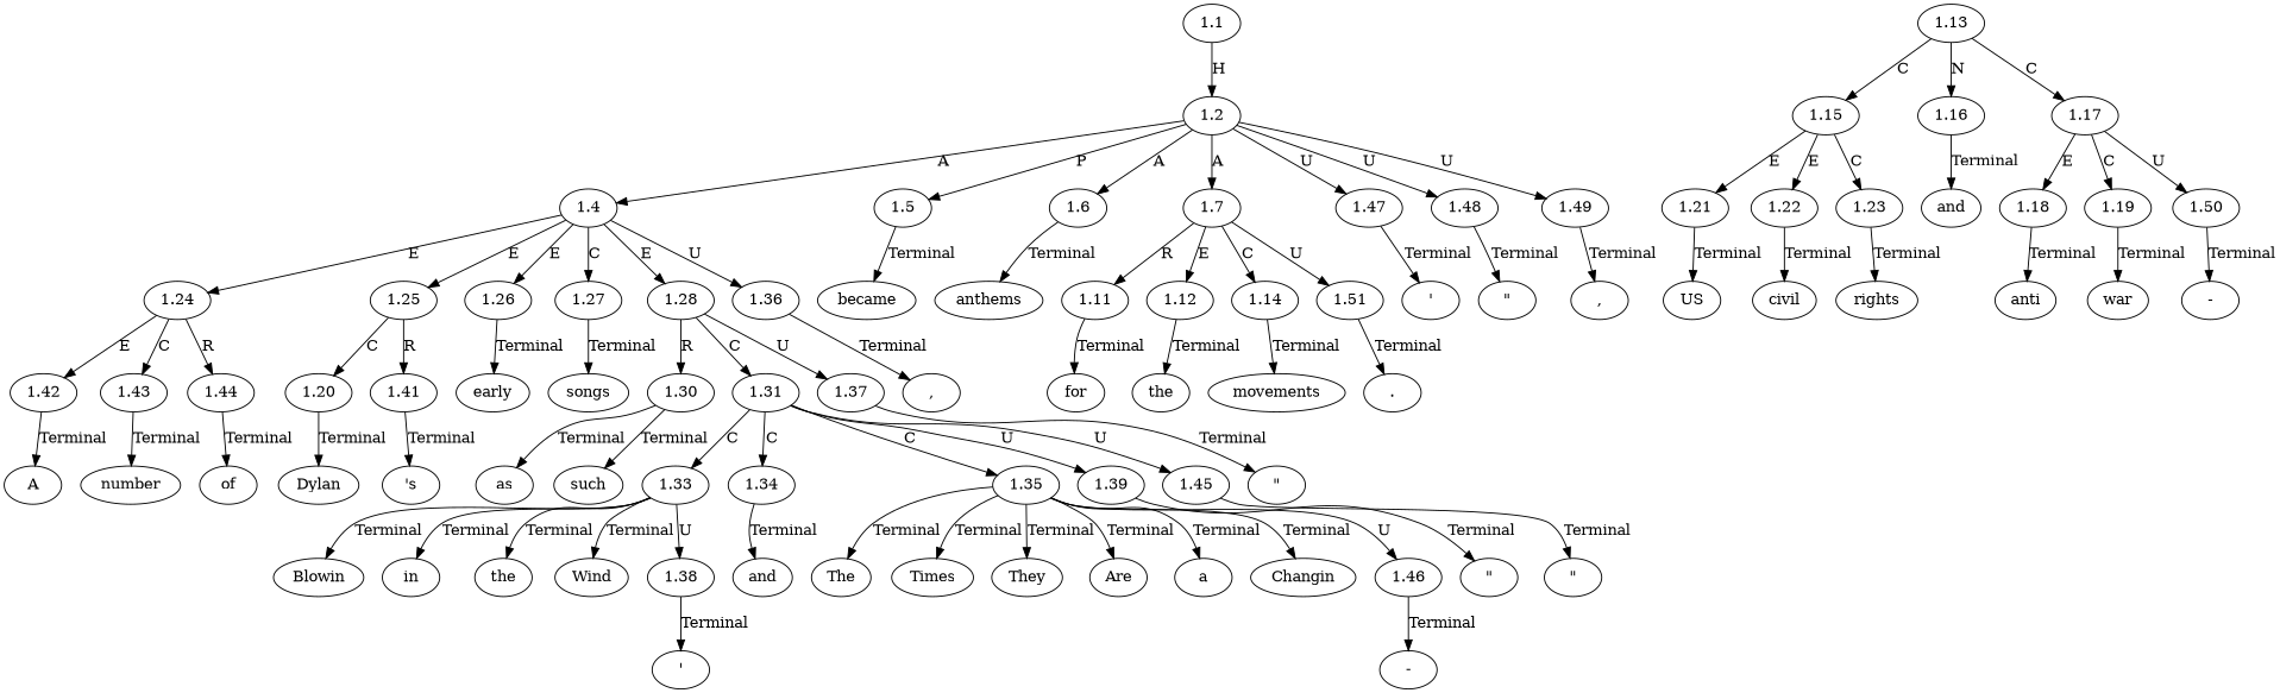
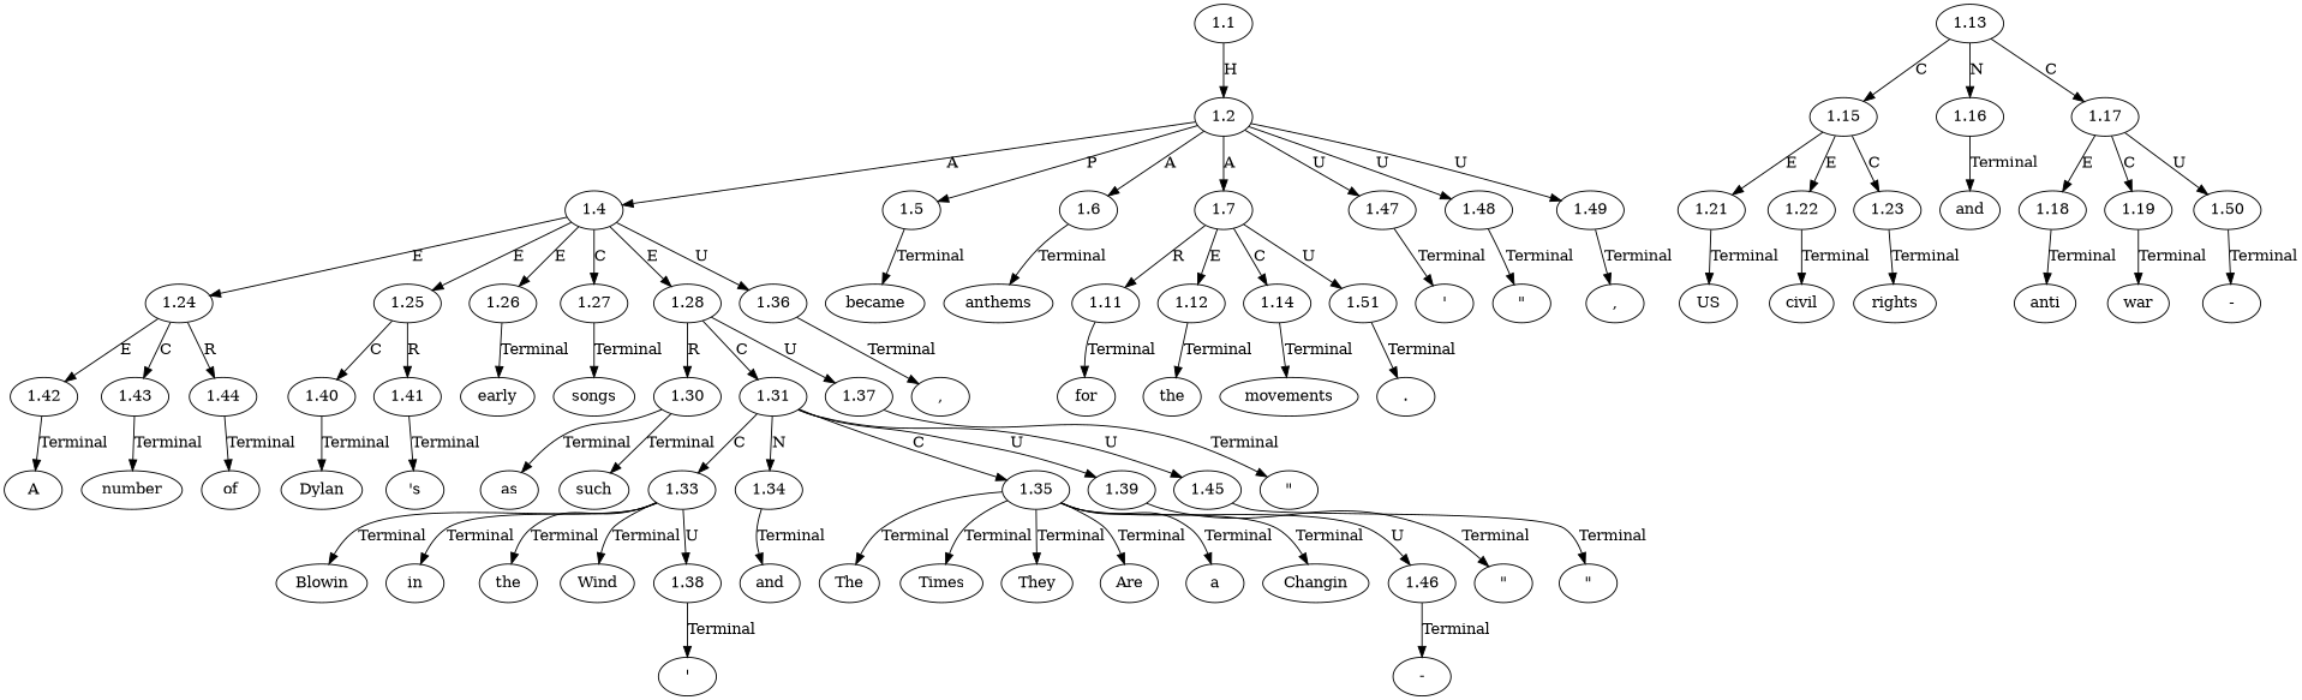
  digraph {
    node [ordering=out]
    edge [ordering=out]
    n1 [label=A]
    n2 [label=as]
    n3 [label="\""]
    n4 [label=Blowin]
    n5 [label="'"]
    n6 [label=in]
    n7 [label=the]
    n8 [label=Wind]
    n9 [label="\""]
    n10 [label=and]
    n11 [label="\""]
    n12 [label=number]
    n13 [label=The]
    n14 [label=Times]
    n15 [label=They]
    n16 [label=Are]
    n17 [label=a]
    n18 [label="-"]
    n19 [label=Changin]
    n20 [label="'"]
    n21 [label="\""]
    n22 [label=","]
    n23 [label=of]
    n24 [label=became]
    n25 [label=anthems]
    n26 [label=for]
    n27 [label=the]
    n28 [label=US]
    n29 [label=civil]
    n30 [label=rights]
    n31 [label=and]
    n32 [label=anti]
    n33 [label="-"]
    n34 [label=Dylan]
    n35 [label=war]
    n36 [label=movements]
    n37 [label="."]
    n38 [label="'s"]
    n39 [label=early]
    n40 [label=songs]
    n41 [label=","]
    n42 [label=such]
    n43 [label=1.1]
    n44 [label=1.2]
    n45 [label=1.4]
    n46 [label=1.5]
    n47 [label=1.6]
    n48 [label=1.7]
    n49 [label=1.47]
    n50 [label=1.48]
    n51 [label=1.49]
    n52 [label=1.24]
    n53 [label=1.25]
    n54 [label=1.26]
    n55 [label=1.27]
    n56 [label=1.28]
    n57 [label=1.36]
    n58 [label=1.11]
    n59 [label=1.12]
    n60 [label=1.14]
    n61 [label=1.51]
    n62 [label=1.42]
    n63 [label=1.43]
    n64 [label=1.44]
-   n65 [label=1.20]
+   n65 [label=1.40]
    n66 [label=1.41]
    n67 [label=1.30]
    n68 [label=1.31]
    n69 [label=1.37]
    n70 [label=1.13]
    n71 [label=1.15]
    n72 [label=1.16]
    n73 [label=1.17]
    n74 [label=1.21]
    n75 [label=1.22]
    n76 [label=1.23]
    n77 [label=1.18]
    n78 [label=1.19]
    n79 [label=1.50]
    n80 [label=1.33]
    n81 [label=1.34]
    n82 [label=1.35]
    n83 [label=1.39]
    n84 [label=1.45]
    n85 [label=1.38]
    n86 [label=1.46]
    n43 -> n44 [label=H]
    n44 -> n45 [label=A]
    n44 -> n46 [label=P]
    n44 -> n47 [label=A]
    n44 -> n48 [label=A]
    n44 -> n49 [label=U]
    n44 -> n50 [label=U]
    n44 -> n51 [label=U]
    n45 -> n52 [label=E]
    n45 -> n53 [label=E]
    n45 -> n54 [label=E]
    n45 -> n55 [label=C]
    n45 -> n56 [label=E]
    n45 -> n57 [label=U]
    n46 -> n24 [label=Terminal]
    n47 -> n25 [label=Terminal]
    n48 -> n58 [label=R]
    n48 -> n59 [label=E]
    n48 -> n60 [label=C]
    n48 -> n61 [label=U]
    n49 -> n20 [label=Terminal]
    n50 -> n21 [label=Terminal]
    n51 -> n22 [label=Terminal]
    n52 -> n62 [label=E]
    n52 -> n63 [label=C]
    n52 -> n64 [label=R]
    n53 -> n65 [label=C]
    n53 -> n66 [label=R]
    n54 -> n39 [label=Terminal]
    n55 -> n40 [label=Terminal]
    n56 -> n67 [label=R]
    n56 -> n68 [label=C]
    n56 -> n69 [label=U]
    n57 -> n41 [label=Terminal]
    n58 -> n26 [label=Terminal]
    n59 -> n27 [label=Terminal]
    n60 -> n36 [label=Terminal]
    n61 -> n37 [label=Terminal]
    n62 -> n1 [label=Terminal]
    n63 -> n12 [label=Terminal]
    n64 -> n23 [label=Terminal]
    n65 -> n34 [label=Terminal]
    n66 -> n38 [label=Terminal]
    n67 -> n2 [label=Terminal]
    n67 -> n42 [label=Terminal]
    n68 -> n80 [label=C]
-   n68 -> n81 [label=C]
+   n68 -> n81 [label=N]
    n68 -> n82 [label=C]
    n68 -> n83 [label=U]
    n68 -> n84 [label=U]
    n69 -> n3 [label=Terminal]
    n70 -> n71 [label=C]
    n70 -> n72 [label=N]
    n70 -> n73 [label=C]
    n71 -> n74 [label=E]
    n71 -> n75 [label=E]
    n71 -> n76 [label=C]
    n72 -> n31 [label=Terminal]
    n73 -> n77 [label=E]
    n73 -> n78 [label=C]
    n73 -> n79 [label=U]
    n74 -> n28 [label=Terminal]
    n75 -> n29 [label=Terminal]
    n76 -> n30 [label=Terminal]
    n77 -> n32 [label=Terminal]
    n78 -> n35 [label=Terminal]
    n79 -> n33 [label=Terminal]
    n80 -> n4 [label=Terminal]
    n80 -> n6 [label=Terminal]
    n80 -> n7 [label=Terminal]
    n80 -> n8 [label=Terminal]
    n80 -> n85 [label=U]
    n81 -> n10 [label=Terminal]
    n82 -> n13 [label=Terminal]
    n82 -> n14 [label=Terminal]
    n82 -> n15 [label=Terminal]
    n82 -> n16 [label=Terminal]
    n82 -> n17 [label=Terminal]
    n82 -> n19 [label=Terminal]
    n82 -> n86 [label=U]
    n83 -> n9 [label=Terminal]
    n84 -> n11 [label=Terminal]
    n85 -> n5 [label=Terminal]
    n86 -> n18 [label=Terminal]
  }
